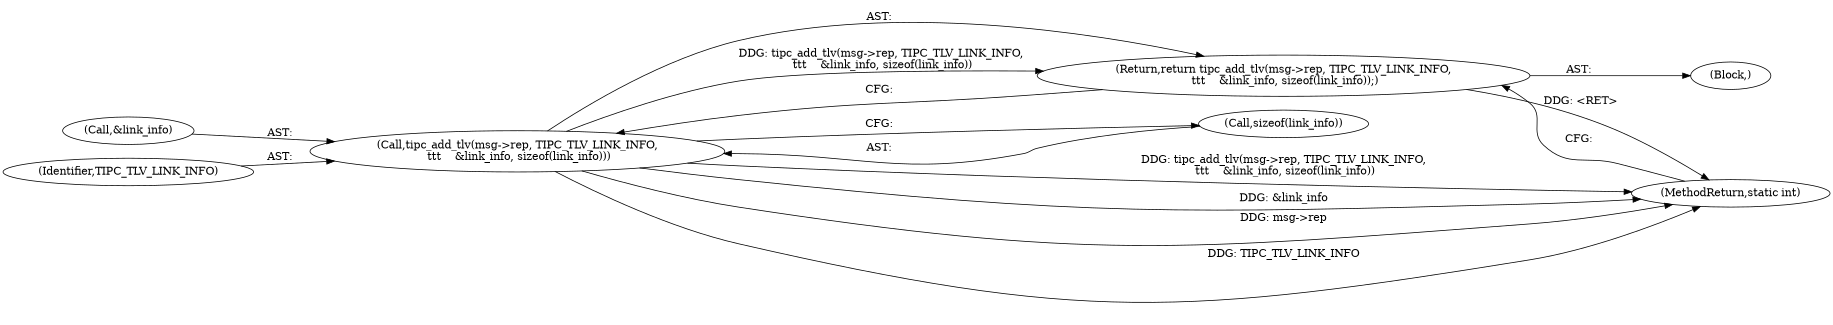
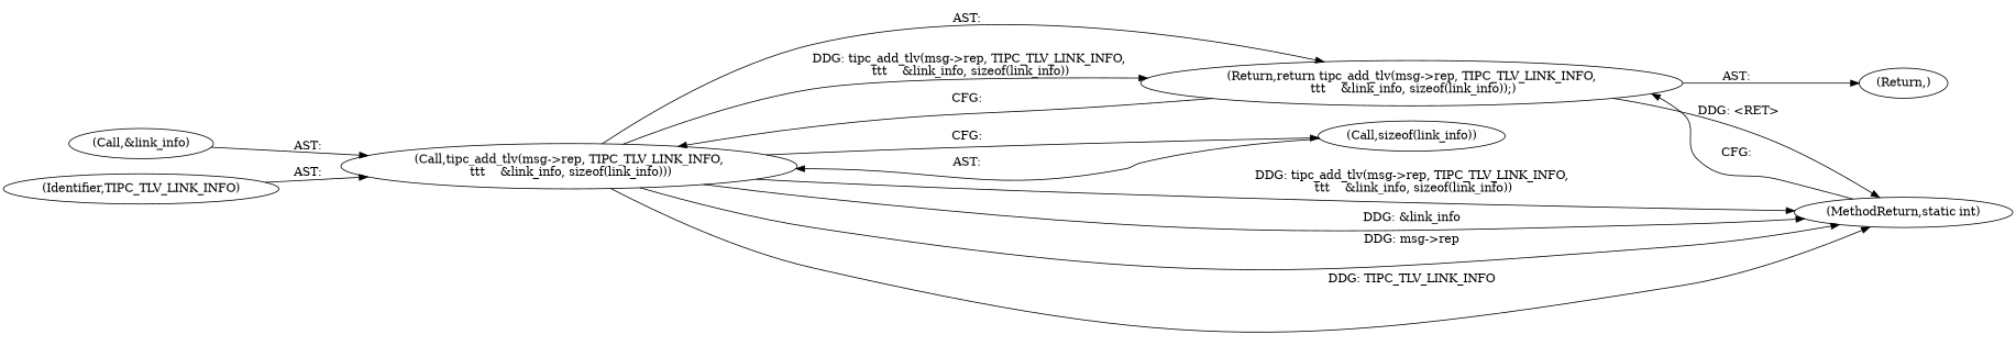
  digraph {
    rankdir=LR
    n1 [label="(Call,tipc_add_tlv(msg->rep, TIPC_TLV_LINK_INFO,\n \t\t\t    &link_info, sizeof(link_info)))"]
    n2 [label="(Return,return tipc_add_tlv(msg->rep, TIPC_TLV_LINK_INFO,\n \t\t\t    &link_info, sizeof(link_info));)"]
    n3 [label="(Call,sizeof(link_info))"]
    n4 [label="(MethodReturn,static int)"]
-   n5 [label="(Block,)"]
+   n5 [label="(Return,)"]
    n6 [label="(Call,&link_info)"]
    n7 [label="(Identifier,TIPC_TLV_LINK_INFO)"]
    n1 -> n2 [label="AST: "]
    n1 -> n2 [label="DDG: tipc_add_tlv(msg->rep, TIPC_TLV_LINK_INFO,\n \t\t\t    &link_info, sizeof(link_info))"]
    n1 -> n3 [label="CFG: "]
    n1 -> n4 [label="DDG: tipc_add_tlv(msg->rep, TIPC_TLV_LINK_INFO,\n \t\t\t    &link_info, sizeof(link_info))"]
    n1 -> n4 [label="DDG: &link_info"]
    n1 -> n4 [label="DDG: msg->rep"]
    n1 -> n4 [label="DDG: TIPC_TLV_LINK_INFO"]
    n2 -> n1 [label="CFG: "]
    n2 -> n4 [label="DDG: <RET>"]
    n2 -> n5 [label="AST: "]
    n3 -> n1 [label="AST: "]
    n4 -> n2 [label="CFG: "]
    n6 -> n1 [label="AST: "]
    n7 -> n1 [label="AST: "]
  }
